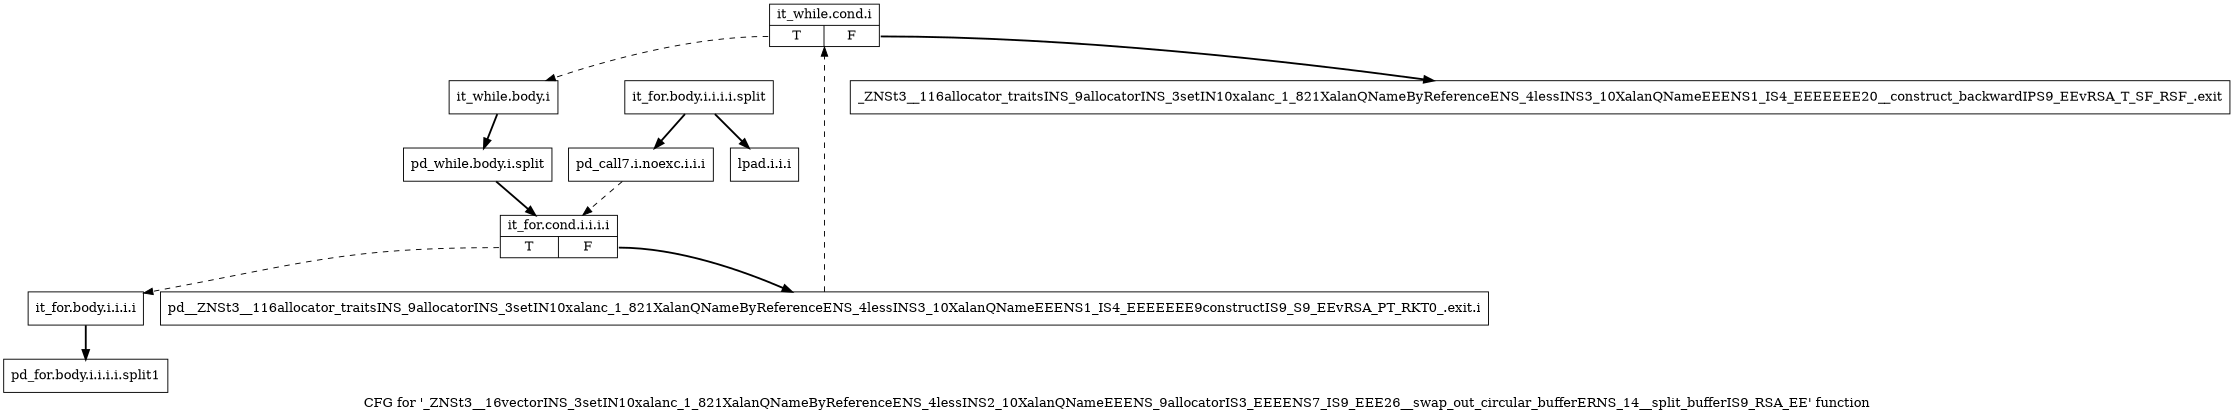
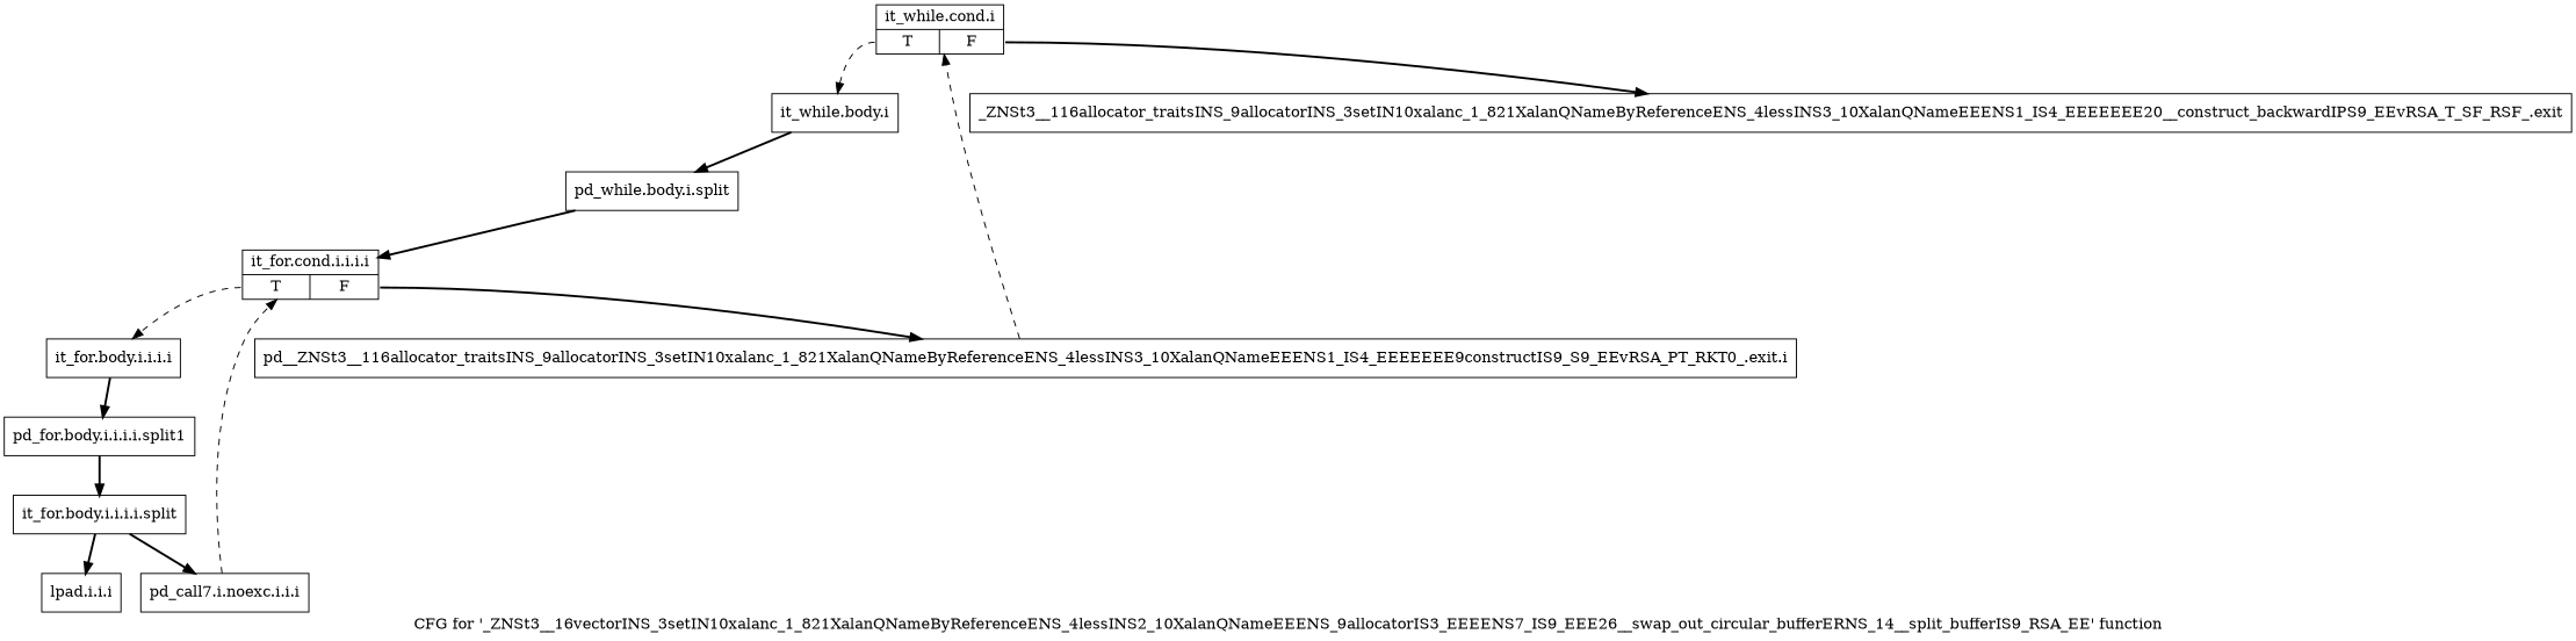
  digraph {
    label="CFG for '_ZNSt3__16vectorINS_3setIN10xalanc_1_821XalanQNameByReferenceENS_4lessINS2_10XalanQNameEEENS_9allocatorIS3_EEEENS7_IS9_EEE26__swap_out_circular_bufferERNS_14__split_bufferIS9_RSA_EE' function"
    node [shape=record]
    edge [style=bold]
    n1 [label="{it_while.cond.i|{<s0>T|<s1>F}}"]
    n2 [label="{it_while.body.i}"]
    n3 [label="{_ZNSt3__116allocator_traitsINS_9allocatorINS_3setIN10xalanc_1_821XalanQNameByReferenceENS_4lessINS3_10XalanQNameEEENS1_IS4_EEEEEEE20__construct_backwardIPS9_EEvRSA_T_SF_RSF_.exit}"]
    n4 [label="{pd_while.body.i.split}"]
    n5 [label="{it_for.cond.i.i.i.i|{<s0>T|<s1>F}}"]
    n6 [label="{it_for.body.i.i.i.i}"]
    n7 [label="{pd__ZNSt3__116allocator_traitsINS_9allocatorINS_3setIN10xalanc_1_821XalanQNameByReferenceENS_4lessINS3_10XalanQNameEEENS1_IS4_EEEEEEE9constructIS9_S9_EEvRSA_PT_RKT0_.exit.i}"]
    n8 [label="{pd_for.body.i.i.i.i.split1}"]
    n9 [label="{it_for.body.i.i.i.i.split}"]
    n10 [label="{pd_call7.i.noexc.i.i.i}"]
    n11 [label="{lpad.i.i.i}"]
    n1 -> n2 [style=dashed tailport=s0]
    n1 -> n3 [tailport=s1]
    n2 -> n4
    n4 -> n5
    n5 -> n6 [style=dashed tailport=s0]
    n5 -> n7 [tailport=s1]
    n6 -> n8
    n7 -> n1 [style=dashed]
+   n8 -> n9
    n9 -> n10
    n9 -> n11
    n10 -> n5 [style=dashed]
  }
